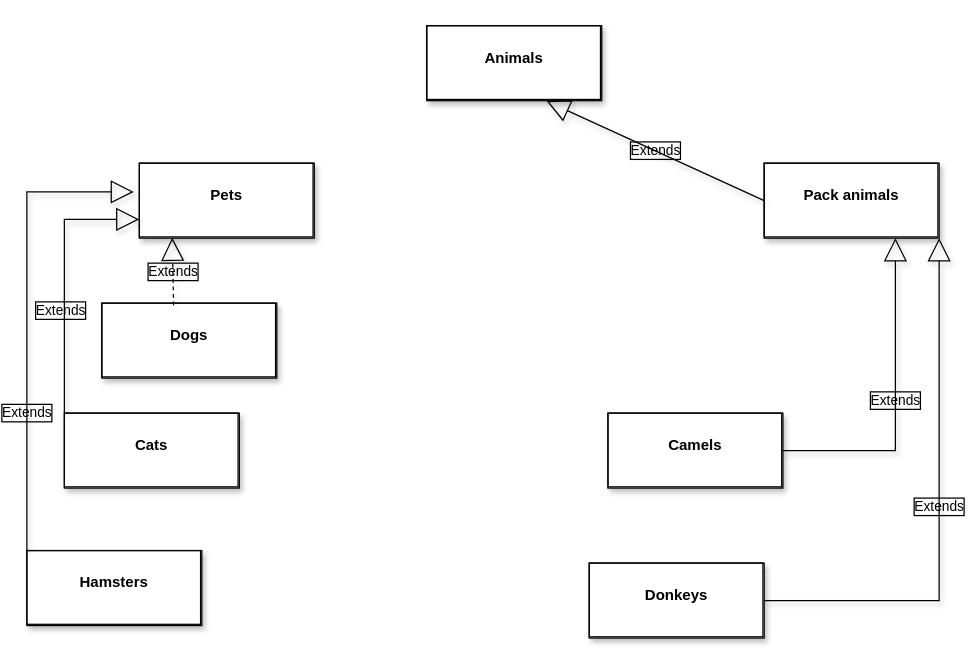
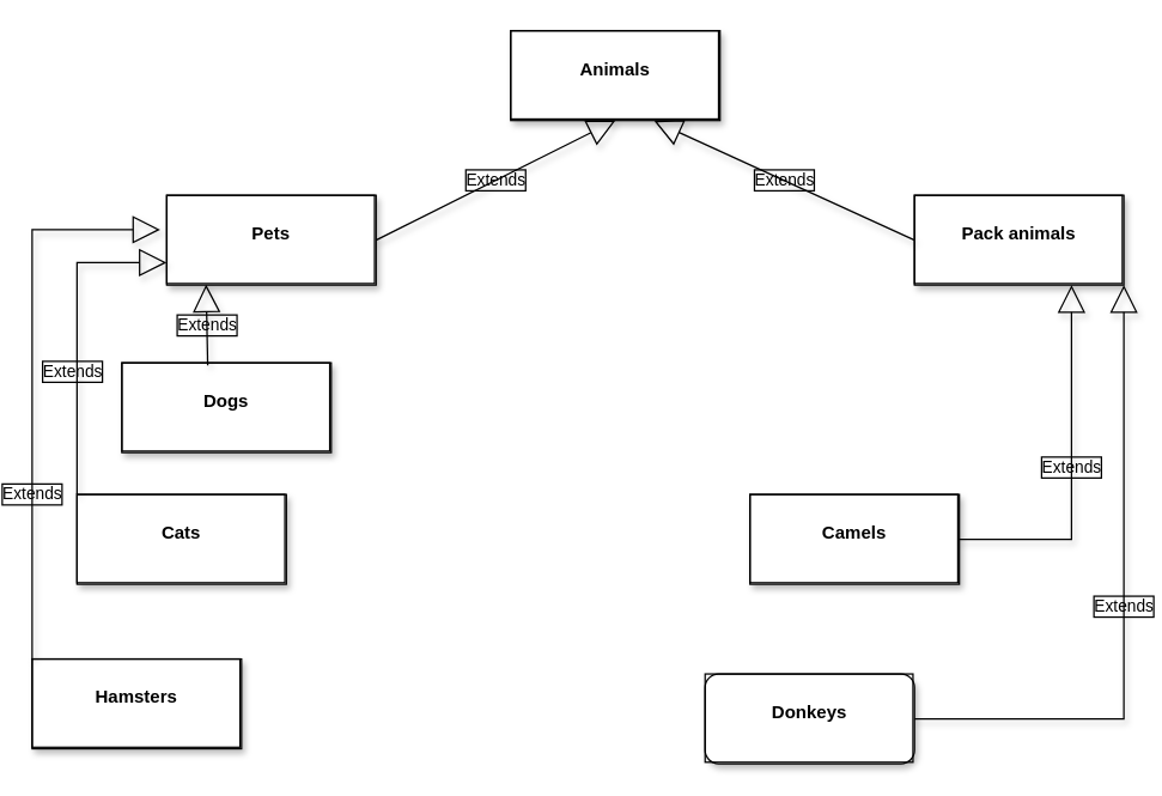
  <mxCell id="0" />
  <mxCell id="1" parent="0" />
  <mxCell id="2" value="&lt;p style=&quot;margin:0px;margin-top:4px;text-align:center;&quot;&gt;&lt;br&gt;&lt;b&gt;Animals&lt;/b&gt;&lt;/p&gt;" style="verticalAlign=top;align=left;overflow=fill;fontSize=12;fontFamily=Helvetica;html=1;strokeColor=#000000;backgroundOutline=0;labelBackgroundColor=none;fontColor=#000000;shadow=1;labelBorderColor=#000000;" parent="1" vertex="1"><mxGeometry x="340" y="20" width="140" height="60" as="geometry" /></mxCell>
  <mxCell id="3" value="&lt;p style=&quot;margin:0px;margin-top:4px;text-align:center;&quot;&gt;&lt;br&gt;&lt;b&gt;Pets&lt;/b&gt;&lt;/p&gt;" style="verticalAlign=top;align=left;overflow=fill;fontSize=12;fontFamily=Helvetica;html=1;strokeColor=#000000;backgroundOutline=0;labelBackgroundColor=none;fontColor=#000000;shadow=1;labelBorderColor=#000000;" parent="1" vertex="1"><mxGeometry x="110" y="130" width="140" height="60" as="geometry" /></mxCell>
  <mxCell id="4" value="&lt;p style=&quot;margin:0px;margin-top:4px;text-align:center;&quot;&gt;&lt;br&gt;&lt;b&gt;Pack animals&lt;/b&gt;&lt;/p&gt;" style="verticalAlign=top;align=left;overflow=fill;fontSize=12;fontFamily=Helvetica;html=1;strokeColor=#000000;backgroundOutline=0;labelBackgroundColor=none;fontColor=#000000;shadow=1;labelBorderColor=#000000;" parent="1" vertex="1"><mxGeometry x="610" y="130" width="140" height="60" as="geometry" /></mxCell>
  <mxCell id="5" value="&lt;p style=&quot;margin:0px;margin-top:4px;text-align:center;&quot;&gt;&lt;br&gt;&lt;b&gt;Dogs&lt;/b&gt;&lt;/p&gt;" style="verticalAlign=top;align=left;overflow=fill;fontSize=12;fontFamily=Helvetica;html=1;strokeColor=#000000;backgroundOutline=0;labelBackgroundColor=none;fontColor=#000000;shadow=1;labelBorderColor=#000000;" parent="1" vertex="1"><mxGeometry x="80" y="242" width="140" height="60" as="geometry" /></mxCell>
  <mxCell id="6" value="&lt;p style=&quot;margin:0px;margin-top:4px;text-align:center;&quot;&gt;&lt;br&gt;&lt;b&gt;Cats&lt;/b&gt;&lt;/p&gt;" style="verticalAlign=top;align=left;overflow=fill;fontSize=12;fontFamily=Helvetica;html=1;strokeColor=#000000;backgroundOutline=0;labelBackgroundColor=none;fontColor=#000000;shadow=1;labelBorderColor=#000000;" parent="1" vertex="1"><mxGeometry x="50" y="330" width="140" height="60" as="geometry" /></mxCell>
  <mxCell id="7" value="&lt;p style=&quot;margin:0px;margin-top:4px;text-align:center;&quot;&gt;&lt;br&gt;&lt;b&gt;Hamsters&lt;/b&gt;&lt;/p&gt;" style="verticalAlign=top;align=left;overflow=fill;fontSize=12;fontFamily=Helvetica;html=1;strokeColor=#000000;backgroundOutline=0;labelBackgroundColor=none;fontColor=#000000;shadow=1;labelBorderColor=#000000;" parent="1" vertex="1"><mxGeometry x="20" y="440" width="140" height="60" as="geometry" /></mxCell>
- <mxCell id="8" value="&lt;p style=&quot;margin:0px;margin-top:4px;text-align:center;&quot;&gt;&lt;br&gt;&lt;b&gt;Camels&lt;/b&gt;&lt;/p&gt;" style="verticalAlign=top;align=left;overflow=fill;fontSize=12;fontFamily=Helvetica;html=1;strokeColor=#000000;backgroundOutline=0;labelBackgroundColor=none;fontColor=#000000;shadow=1;labelBorderColor=#000000;" parent="1" vertex="1"><mxGeometry x="485" y="330" width="140" height="60" as="geometry" /></mxCell>
- <mxCell id="9" value="&lt;p style=&quot;margin:0px;margin-top:4px;text-align:center;&quot;&gt;&lt;br&gt;&lt;b&gt;Donkeys&lt;/b&gt;&lt;/p&gt;" style="verticalAlign=top;align=left;overflow=fill;fontSize=12;fontFamily=Helvetica;html=1;strokeColor=#000000;backgroundOutline=0;labelBackgroundColor=none;fontColor=#000000;shadow=1;labelBorderColor=#000000;" parent="1" vertex="1"><mxGeometry x="470" y="450" width="140" height="60" as="geometry" /></mxCell>
+ <mxCell id="8" value="&lt;p style=&quot;margin:0px;margin-top:4px;text-align:center;&quot;&gt;&lt;br&gt;&lt;b&gt;Camels&lt;/b&gt;&lt;/p&gt;" style="verticalAlign=top;align=left;overflow=fill;fontSize=12;fontFamily=Helvetica;html=1;strokeColor=#000000;backgroundOutline=0;labelBackgroundColor=none;fontColor=#000000;shadow=1;labelBorderColor=#000000;" parent="1" vertex="1"><mxGeometry x="500" y="330" width="140" height="60" as="geometry" /></mxCell>
+ <mxCell id="9" value="&lt;p style=&quot;margin:0px;margin-top:4px;text-align:center;&quot;&gt;&lt;br&gt;&lt;b&gt;Donkeys&lt;/b&gt;&lt;/p&gt;" style="verticalAlign=top;align=left;overflow=fill;fontSize=12;fontFamily=Helvetica;html=1;strokeColor=#000000;backgroundOutline=0;labelBackgroundColor=none;fontColor=#000000;shadow=1;labelBorderColor=#000000;rounded=1;" parent="1" vertex="1"><mxGeometry x="470" y="450" width="140" height="60" as="geometry" /></mxCell>
+ <mxCell id="10" value="Extends" style="endArrow=block;endSize=16;endFill=0;html=1;rounded=0;entryX=0.5;entryY=1;entryDx=0;entryDy=0;exitX=1;exitY=0.5;exitDx=0;exitDy=0;strokeColor=#000000;backgroundOutline=0;labelBackgroundColor=none;fontColor=#000000;shadow=1;labelBorderColor=#000000;" parent="1" source="3" target="2" edge="1"><mxGeometry width="160" relative="1" as="geometry"><mxPoint x="280" y="290" as="sourcePoint" /><mxPoint x="440" y="290" as="targetPoint" /></mxGeometry></mxCell>
  <mxCell id="11" value="Extends" style="endArrow=block;endSize=16;endFill=0;html=1;rounded=0;entryX=0.686;entryY=1.006;entryDx=0;entryDy=0;entryPerimeter=0;exitX=0;exitY=0.5;exitDx=0;exitDy=0;strokeColor=#000000;backgroundOutline=0;labelBackgroundColor=none;fontColor=#000000;shadow=1;labelBorderColor=#000000;" parent="1" source="4" target="2" edge="1"><mxGeometry width="160" relative="1" as="geometry"><mxPoint x="280" y="290" as="sourcePoint" /><mxPoint x="440" y="290" as="targetPoint" /></mxGeometry></mxCell>
- <mxCell id="12" value="Extends" style="endArrow=block;endSize=16;endFill=0;html=1;rounded=0;exitX=0.41;exitY=0.028;exitDx=0;exitDy=0;exitPerimeter=0;entryX=0.188;entryY=0.994;entryDx=0;entryDy=0;entryPerimeter=0;strokeColor=#000000;backgroundOutline=0;labelBackgroundColor=none;fontColor=#000000;shadow=1;labelBorderColor=#000000;dashed=1;" parent="1" source="5" target="3" edge="1"><mxGeometry width="160" relative="1" as="geometry"><mxPoint x="280" y="290" as="sourcePoint" /><mxPoint x="440" y="290" as="targetPoint" /></mxGeometry></mxCell>
+ <mxCell id="12" value="Extends" style="endArrow=block;endSize=16;endFill=0;html=1;rounded=0;exitX=0.41;exitY=0.028;exitDx=0;exitDy=0;exitPerimeter=0;entryX=0.188;entryY=0.994;entryDx=0;entryDy=0;entryPerimeter=0;strokeColor=#000000;backgroundOutline=0;labelBackgroundColor=none;fontColor=#000000;shadow=1;labelBorderColor=#000000;" parent="1" source="5" target="3" edge="1"><mxGeometry width="160" relative="1" as="geometry"><mxPoint x="280" y="290" as="sourcePoint" /><mxPoint x="440" y="290" as="targetPoint" /></mxGeometry></mxCell>
  <mxCell id="13" value="Extends" style="endArrow=block;endSize=16;endFill=0;html=1;rounded=0;exitX=0;exitY=0;exitDx=0;exitDy=0;entryX=0;entryY=0.75;entryDx=0;entryDy=0;strokeColor=#000000;backgroundOutline=0;labelBackgroundColor=none;fontColor=#000000;shadow=1;labelBorderColor=#000000;" parent="1" source="6" target="3" edge="1"><mxGeometry x="-0.24" y="3" width="160" relative="1" as="geometry"><mxPoint x="280" y="290" as="sourcePoint" /><mxPoint x="440" y="290" as="targetPoint" /><Array as="points"><mxPoint x="50" y="175" /></Array><mxPoint as="offset" /></mxGeometry></mxCell>
  <mxCell id="14" value="Extends" style="endArrow=block;endSize=16;endFill=0;html=1;rounded=0;exitX=0;exitY=0;exitDx=0;exitDy=0;entryX=-0.031;entryY=0.383;entryDx=0;entryDy=0;entryPerimeter=0;strokeColor=#000000;backgroundOutline=0;labelBackgroundColor=none;fontColor=#000000;shadow=1;labelBorderColor=#000000;" parent="1" source="7" target="3" edge="1"><mxGeometry x="-0.41" width="160" relative="1" as="geometry"><mxPoint x="280" y="290" as="sourcePoint" /><mxPoint x="440" y="290" as="targetPoint" /><Array as="points"><mxPoint x="20" y="153" /></Array><mxPoint as="offset" /></mxGeometry></mxCell>
  <mxCell id="15" value="Extends" style="endArrow=block;endSize=16;endFill=0;html=1;rounded=0;entryX=0.75;entryY=1;entryDx=0;entryDy=0;exitX=1;exitY=0.5;exitDx=0;exitDy=0;strokeColor=#000000;backgroundOutline=0;labelBackgroundColor=none;fontColor=#000000;shadow=1;labelBorderColor=#000000;" parent="1" source="8" target="4" edge="1"><mxGeometry width="160" relative="1" as="geometry"><mxPoint x="290" y="290" as="sourcePoint" /><mxPoint x="450" y="290" as="targetPoint" /><Array as="points"><mxPoint x="715" y="360" /></Array></mxGeometry></mxCell>
  <mxCell id="16" value="Extends" style="endArrow=block;endSize=16;endFill=0;html=1;rounded=0;entryX=1;entryY=1;entryDx=0;entryDy=0;exitX=1;exitY=0.5;exitDx=0;exitDy=0;strokeColor=#000000;backgroundOutline=0;labelBackgroundColor=none;fontColor=#000000;shadow=1;labelBorderColor=#000000;" parent="1" source="9" target="4" edge="1"><mxGeometry width="160" relative="1" as="geometry"><mxPoint x="290" y="390" as="sourcePoint" /><mxPoint x="450" y="390" as="targetPoint" /><Array as="points"><mxPoint x="750" y="480" /></Array></mxGeometry></mxCell>
